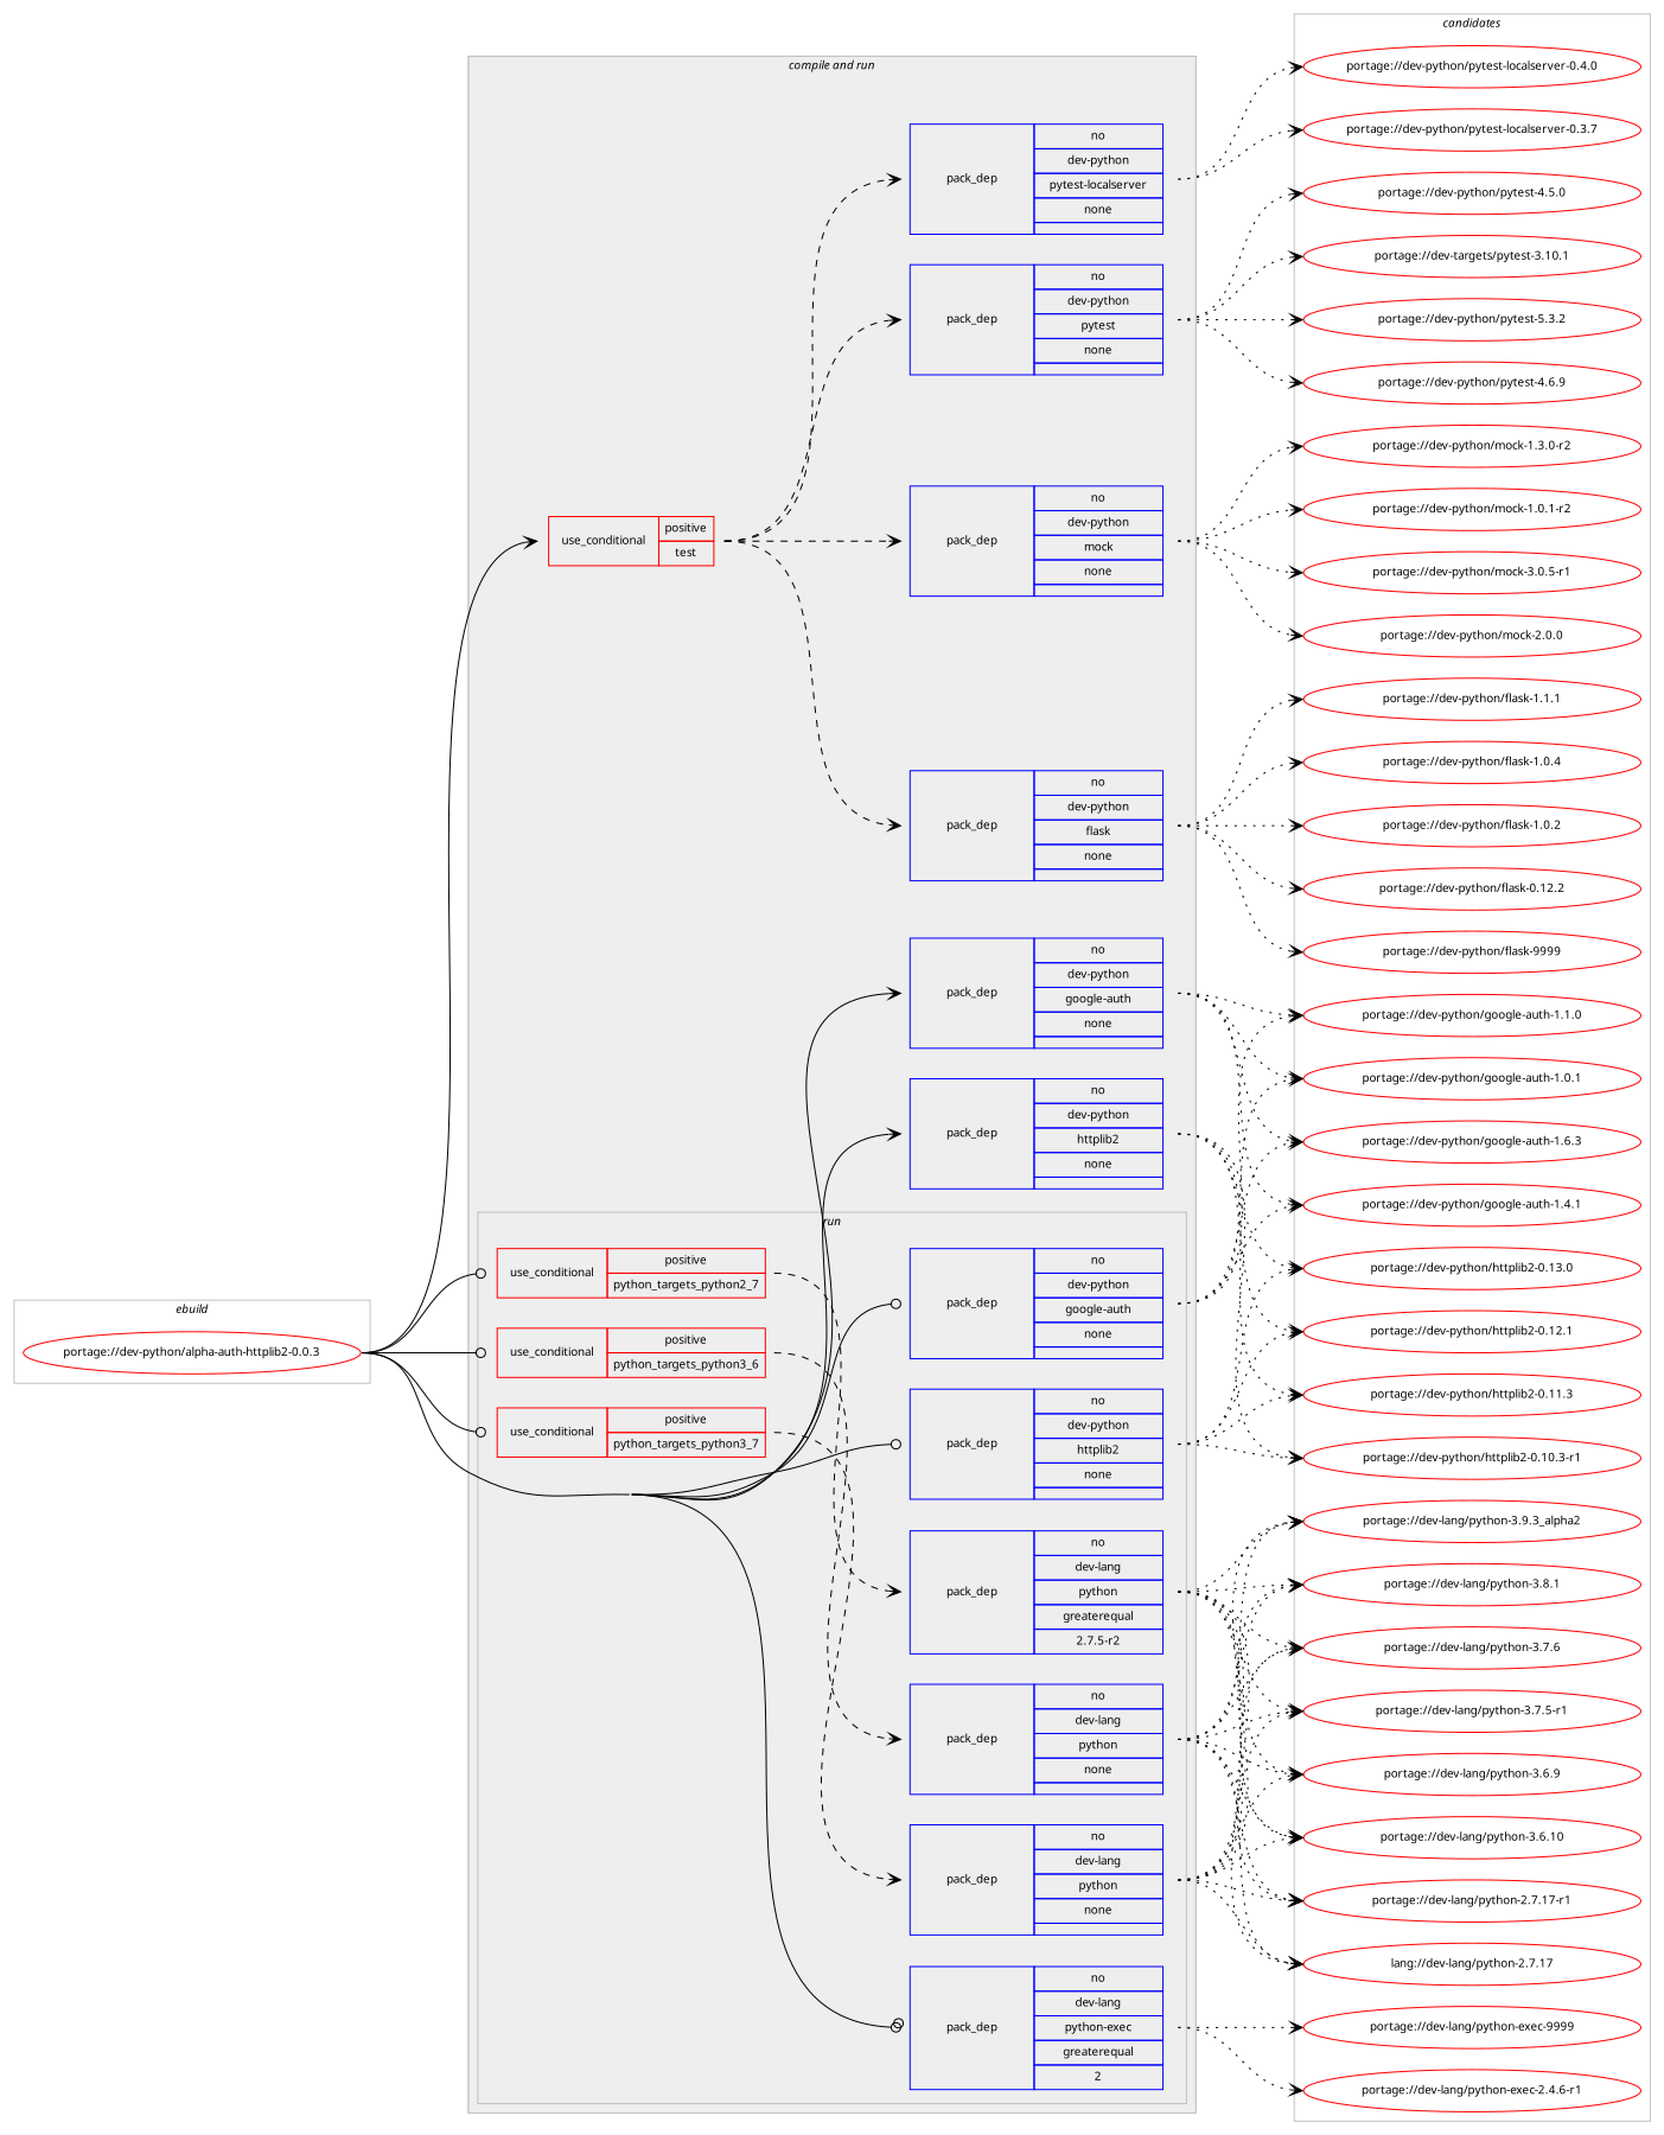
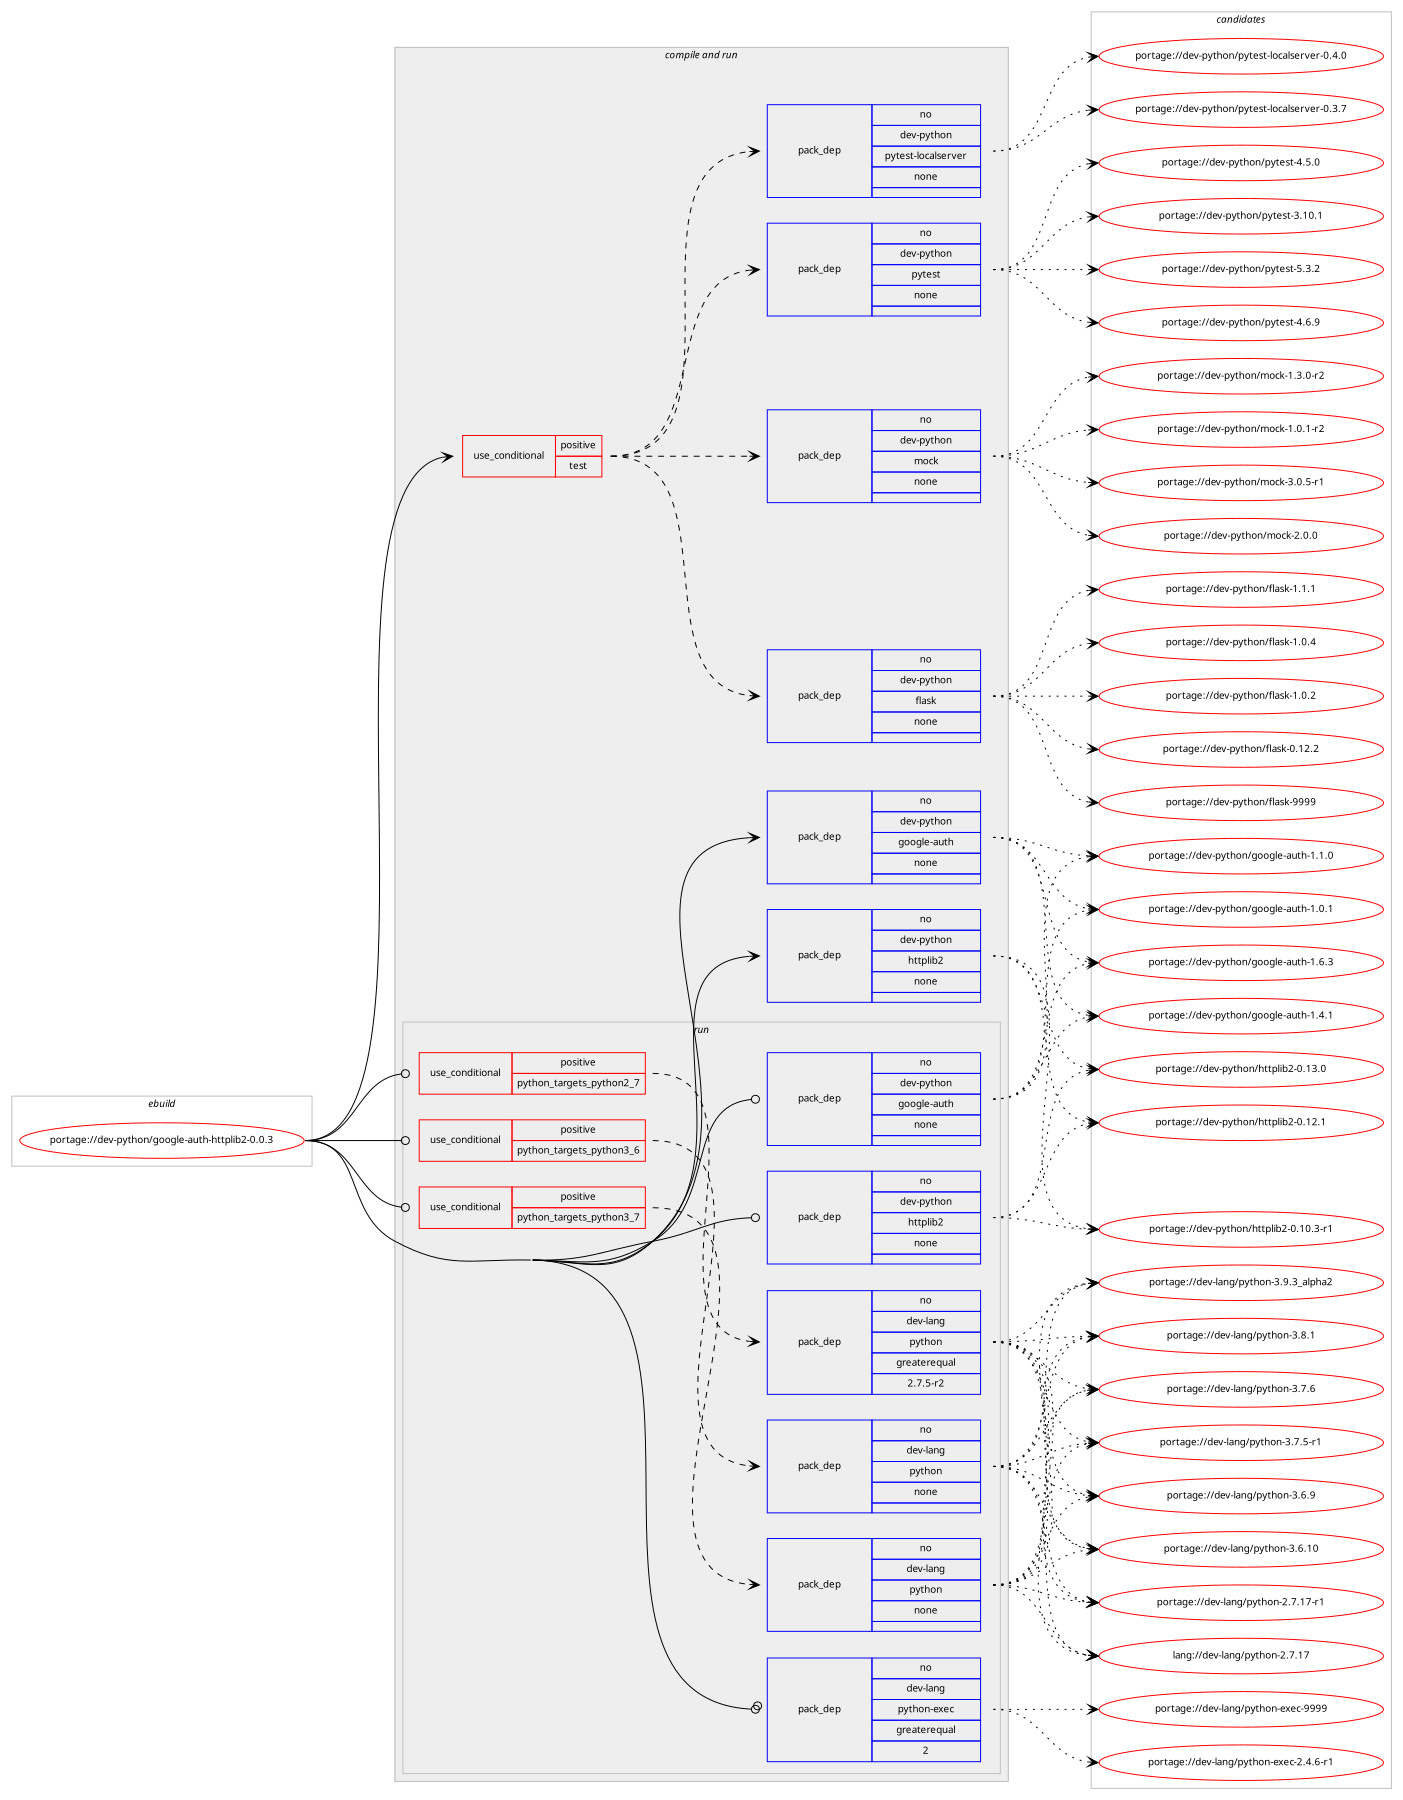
  digraph {
    compound=true
    concentrate=true
    fontname="Noto Sans"
    fontsize=10
    newrank=true
    rankdir=LR
    ranksep=1.5
    node [color=red fontname="Noto Sans" fontsize=10]
    edge [arrowhead=vee fontname="Noto Sans" headport=w style=dotted tailport=e weight=100]
-   n1 [label="portage://dev-python/alpha-auth-httplib2-0.0.3" width=4]
+   n1 [label="portage://dev-python/google-auth-httplib2-0.0.3" width=4]
    n2 [color=blue label=<<TABLE BORDER="0" CELLBORDER="1" CELLSPACING="0" CELLPADDING="4" WIDTH="220"><TR><TD ROWSPAN="6" CELLPADDING="30">pack_dep</TD></TR><TR><TD WIDTH="110">no</TD></TR><TR><TD>dev-python</TD></TR><TR><TD>flask</TD></TR><TR><TD>none</TD></TR><TR><TD></TD></TR></TABLE>> shape=none]
    n3 [color=blue label=<<TABLE BORDER="0" CELLBORDER="1" CELLSPACING="0" CELLPADDING="4" WIDTH="220"><TR><TD ROWSPAN="6" CELLPADDING="30">pack_dep</TD></TR><TR><TD WIDTH="110">no</TD></TR><TR><TD>dev-python</TD></TR><TR><TD>mock</TD></TR><TR><TD>none</TD></TR><TR><TD></TD></TR></TABLE>> shape=none]
    n4 [color=blue label=<<TABLE BORDER="0" CELLBORDER="1" CELLSPACING="0" CELLPADDING="4" WIDTH="220"><TR><TD ROWSPAN="6" CELLPADDING="30">pack_dep</TD></TR><TR><TD WIDTH="110">no</TD></TR><TR><TD>dev-python</TD></TR><TR><TD>pytest</TD></TR><TR><TD>none</TD></TR><TR><TD></TD></TR></TABLE>> shape=none]
    n5 [color=blue label=<<TABLE BORDER="0" CELLBORDER="1" CELLSPACING="0" CELLPADDING="4" WIDTH="220"><TR><TD ROWSPAN="6" CELLPADDING="30">pack_dep</TD></TR><TR><TD WIDTH="110">no</TD></TR><TR><TD>dev-python</TD></TR><TR><TD>pytest-localserver</TD></TR><TR><TD>none</TD></TR><TR><TD></TD></TR></TABLE>> shape=none]
    n6 [label=<<TABLE BORDER="0" CELLBORDER="1" CELLSPACING="0" CELLPADDING="4"><TR><TD ROWSPAN="3" CELLPADDING="10">use_conditional</TD></TR><TR><TD>positive</TD></TR><TR><TD>test</TD></TR></TABLE>> shape=none]
    n7 [color=blue label=<<TABLE BORDER="0" CELLBORDER="1" CELLSPACING="0" CELLPADDING="4" WIDTH="220"><TR><TD ROWSPAN="6" CELLPADDING="30">pack_dep</TD></TR><TR><TD WIDTH="110">no</TD></TR><TR><TD>dev-python</TD></TR><TR><TD>google-auth</TD></TR><TR><TD>none</TD></TR><TR><TD></TD></TR></TABLE>> shape=none]
    n8 [color=blue label=<<TABLE BORDER="0" CELLBORDER="1" CELLSPACING="0" CELLPADDING="4" WIDTH="220"><TR><TD ROWSPAN="6" CELLPADDING="30">pack_dep</TD></TR><TR><TD WIDTH="110">no</TD></TR><TR><TD>dev-python</TD></TR><TR><TD>httplib2</TD></TR><TR><TD>none</TD></TR><TR><TD></TD></TR></TABLE>> shape=none]
    n9 [color=blue label=<<TABLE BORDER="0" CELLBORDER="1" CELLSPACING="0" CELLPADDING="4" WIDTH="220"><TR><TD ROWSPAN="6" CELLPADDING="30">pack_dep</TD></TR><TR><TD WIDTH="110">no</TD></TR><TR><TD>dev-lang</TD></TR><TR><TD>python</TD></TR><TR><TD>greaterequal</TD></TR><TR><TD>2.7.5-r2</TD></TR></TABLE>> shape=none]
    n10 [label=<<TABLE BORDER="0" CELLBORDER="1" CELLSPACING="0" CELLPADDING="4"><TR><TD ROWSPAN="3" CELLPADDING="10">use_conditional</TD></TR><TR><TD>positive</TD></TR><TR><TD>python_targets_python2_7</TD></TR></TABLE>> shape=none]
    n11 [color=blue label=<<TABLE BORDER="0" CELLBORDER="1" CELLSPACING="0" CELLPADDING="4" WIDTH="220"><TR><TD ROWSPAN="6" CELLPADDING="30">pack_dep</TD></TR><TR><TD WIDTH="110">no</TD></TR><TR><TD>dev-lang</TD></TR><TR><TD>python</TD></TR><TR><TD>none</TD></TR><TR><TD></TD></TR></TABLE>> shape=none]
    n12 [label=<<TABLE BORDER="0" CELLBORDER="1" CELLSPACING="0" CELLPADDING="4"><TR><TD ROWSPAN="3" CELLPADDING="10">use_conditional</TD></TR><TR><TD>positive</TD></TR><TR><TD>python_targets_python3_6</TD></TR></TABLE>> shape=none]
    n13 [color=blue label=<<TABLE BORDER="0" CELLBORDER="1" CELLSPACING="0" CELLPADDING="4" WIDTH="220"><TR><TD ROWSPAN="6" CELLPADDING="30">pack_dep</TD></TR><TR><TD WIDTH="110">no</TD></TR><TR><TD>dev-lang</TD></TR><TR><TD>python</TD></TR><TR><TD>none</TD></TR><TR><TD></TD></TR></TABLE>> shape=none]
    n14 [label=<<TABLE BORDER="0" CELLBORDER="1" CELLSPACING="0" CELLPADDING="4"><TR><TD ROWSPAN="3" CELLPADDING="10">use_conditional</TD></TR><TR><TD>positive</TD></TR><TR><TD>python_targets_python3_7</TD></TR></TABLE>> shape=none]
    n15 [color=blue label=<<TABLE BORDER="0" CELLBORDER="1" CELLSPACING="0" CELLPADDING="4" WIDTH="220"><TR><TD ROWSPAN="6" CELLPADDING="30">pack_dep</TD></TR><TR><TD WIDTH="110">no</TD></TR><TR><TD>dev-lang</TD></TR><TR><TD>python-exec</TD></TR><TR><TD>greaterequal</TD></TR><TR><TD>2</TD></TR></TABLE>> shape=none]
    n16 [color=blue label=<<TABLE BORDER="0" CELLBORDER="1" CELLSPACING="0" CELLPADDING="4" WIDTH="220"><TR><TD ROWSPAN="6" CELLPADDING="30">pack_dep</TD></TR><TR><TD WIDTH="110">no</TD></TR><TR><TD>dev-python</TD></TR><TR><TD>google-auth</TD></TR><TR><TD>none</TD></TR><TR><TD></TD></TR></TABLE>> shape=none]
    n17 [color=blue label=<<TABLE BORDER="0" CELLBORDER="1" CELLSPACING="0" CELLPADDING="4" WIDTH="220"><TR><TD ROWSPAN="6" CELLPADDING="30">pack_dep</TD></TR><TR><TD WIDTH="110">no</TD></TR><TR><TD>dev-python</TD></TR><TR><TD>httplib2</TD></TR><TR><TD>none</TD></TR><TR><TD></TD></TR></TABLE>> shape=none]
    n18 [label="portage://dev-python/flask-9999" width=4]
    n19 [label="portage://dev-python/flask-1.1.1" width=4]
    n20 [label="portage://dev-python/flask-1.0.4" width=4]
    n21 [label="portage://dev-python/flask-1.0.2" width=4]
    n22 [label="portage://dev-python/flask-0.12.2" width=4]
    n23 [label="portage://dev-python/mock-3.0.5-r1" width=4]
    n24 [label="portage://dev-python/mock-2.0.0" width=4]
    n25 [label="portage://dev-python/mock-1.3.0-r2" width=4]
    n26 [label="portage://dev-python/mock-1.0.1-r2" width=4]
    n27 [label="portage://dev-python/pytest-5.3.2" width=4]
    n28 [label="portage://dev-python/pytest-4.6.9" width=4]
    n29 [label="portage://dev-python/pytest-4.5.0" width=4]
-   n30 [label="portage://dev-targets/pytest-3.10.1" width=4]
+   n30 [label="portage://dev-python/pytest-3.10.1" width=4]
    n31 [label="portage://dev-python/pytest-localserver-0.4.0" width=4]
    n32 [label="portage://dev-python/pytest-localserver-0.3.7" width=4]
    n33 [label="portage://dev-python/google-auth-1.6.3" width=4]
    n34 [label="portage://dev-python/google-auth-1.4.1" width=4]
    n35 [label="portage://dev-python/google-auth-1.1.0" width=4]
    n36 [label="portage://dev-python/google-auth-1.0.1" width=4]
    n37 [label="portage://dev-python/httplib2-0.13.0" width=4]
    n38 [label="portage://dev-python/httplib2-0.12.1" width=4]
-   n39 [label="portage://dev-python/httplib2-0.11.3" width=4]
    n40 [label="portage://dev-python/httplib2-0.10.3-r1" width=4]
    n41 [label="portage://dev-lang/python-3.9.3_alpha2" width=4]
    n42 [label="portage://dev-lang/python-3.8.1" width=4]
    n43 [label="portage://dev-lang/python-3.7.6" width=4]
    n44 [label="portage://dev-lang/python-3.7.5-r1" width=4]
    n45 [label="portage://dev-lang/python-3.6.9" width=4]
    n46 [label="portage://dev-lang/python-3.6.10" width=4]
    n47 [label="portage://dev-lang/python-2.7.17-r1" width=4]
    n48 [label="lang://dev-lang/python-2.7.17" width=4]
    n49 [label="portage://dev-lang/python-exec-9999" width=4]
    n50 [label="portage://dev-lang/python-exec-2.4.6-r1" width=4]
    subgraph cluster_1 {
      color=gray
      label=<<i>ebuild</i>>
      rank=same
      n1
    }
    subgraph cluster_2 {
      color=gray
      label=<<i>dependencies</i>>
      subgraph cluster_3 {
        color=gray
        fillcolor="#eeeeee"
        label=<<i>compile</i>>
        style=filled
        subgraph sub_4 {
          color=gray
          fillcolor="#eeeeee"
          label=<<i>compile</i>>
          style=filled
          n6
          subgraph sub_5 {
            color=gray
            fillcolor="#eeeeee"
            label=<<i>compile</i>>
            style=filled
            n2
          }
          subgraph sub_6 {
            color=gray
            fillcolor="#eeeeee"
            label=<<i>compile</i>>
            style=filled
            n3
          }
          subgraph sub_7 {
            color=gray
            fillcolor="#eeeeee"
            label=<<i>compile</i>>
            style=filled
            n4
          }
          subgraph sub_8 {
            color=gray
            fillcolor="#eeeeee"
            label=<<i>compile</i>>
            style=filled
            n5
          }
        }
        subgraph sub_9 {
          color=gray
          fillcolor="#eeeeee"
          label=<<i>compile</i>>
          style=filled
          n7
        }
        subgraph sub_10 {
          color=gray
          fillcolor="#eeeeee"
          label=<<i>compile</i>>
          style=filled
          n8
        }
      }
      subgraph cluster_11 {
        color=gray
        fillcolor="#eeeeee"
        label=<<i>compile and run</i>>
        style=filled
      }
      subgraph cluster_12 {
        color=gray
        fillcolor="#eeeeee"
        label=<<i>run</i>>
        style=filled
        subgraph sub_13 {
          color=gray
          fillcolor="#eeeeee"
          label=<<i>run</i>>
          style=filled
          n10
          subgraph sub_14 {
            color=gray
            fillcolor="#eeeeee"
            label=<<i>run</i>>
            style=filled
            n9
          }
        }
        subgraph sub_15 {
          color=gray
          fillcolor="#eeeeee"
          label=<<i>run</i>>
          style=filled
          n12
          subgraph sub_16 {
            color=gray
            fillcolor="#eeeeee"
            label=<<i>run</i>>
            style=filled
            n11
          }
        }
        subgraph sub_17 {
          color=gray
          fillcolor="#eeeeee"
          label=<<i>run</i>>
          style=filled
          n14
          subgraph sub_18 {
            color=gray
            fillcolor="#eeeeee"
            label=<<i>run</i>>
            style=filled
            n13
          }
        }
        subgraph sub_19 {
          color=gray
          fillcolor="#eeeeee"
          label=<<i>run</i>>
          style=filled
          n15
        }
        subgraph sub_20 {
          color=gray
          fillcolor="#eeeeee"
          label=<<i>run</i>>
          style=filled
          n16
        }
        subgraph sub_21 {
          color=gray
          fillcolor="#eeeeee"
          label=<<i>run</i>>
          style=filled
          n17
        }
      }
    }
    subgraph cluster_22 {
      color=gray
      label=<<i>candidates</i>>
      rank=same
      subgraph sub_23 {
        color=black
        label=<<i>candidates</i>>
        nodesep=1
        rank=same
        n18
        n19
        n20
        n21
        n22
      }
      subgraph sub_24 {
        color=black
        label=<<i>candidates</i>>
        nodesep=1
        rank=same
        n23
        n24
        n25
        n26
      }
      subgraph sub_25 {
        color=black
        label=<<i>candidates</i>>
        nodesep=1
        rank=same
        n27
        n28
        n29
        n30
      }
      subgraph sub_26 {
        color=black
        label=<<i>candidates</i>>
        nodesep=1
        rank=same
        n31
        n32
      }
      subgraph sub_27 {
        color=black
        label=<<i>candidates</i>>
        nodesep=1
        rank=same
        n33
        n34
        n35
        n36
      }
      subgraph sub_28 {
        color=black
        label=<<i>candidates</i>>
        nodesep=1
        rank=same
        n37
        n38
-       n39
        n40
      }
      subgraph sub_29 {
        color=black
        label=<<i>candidates</i>>
        nodesep=1
        rank=same
        n41
        n42
        n43
        n44
        n45
        n46
        n47
        n48
      }
      subgraph sub_30 {
        color=black
        label=<<i>candidates</i>>
        nodesep=1
        rank=same
        n41
        n42
        n43
        n44
        n45
        n46
        n47
        n48
      }
      subgraph sub_31 {
        color=black
        label=<<i>candidates</i>>
        nodesep=1
        rank=same
        n41
        n42
        n43
        n44
        n45
        n46
        n47
        n48
      }
      subgraph sub_32 {
        color=black
        label=<<i>candidates</i>>
        nodesep=1
        rank=same
        n49
        n50
      }
      subgraph sub_33 {
        color=black
        label=<<i>candidates</i>>
        nodesep=1
        rank=same
        n33
        n34
        n35
        n36
      }
      subgraph sub_34 {
        color=black
        label=<<i>candidates</i>>
        nodesep=1
        rank=same
        n37
        n38
-       n39
        n40
      }
    }
    n1 -> n6 [style=solid weight=20]
    n1 -> n7 [style=solid weight=20]
    n1 -> n8 [style=solid weight=20]
    n1 -> n10 [arrowhead=odot style=solid weight=20]
    n1 -> n12 [arrowhead=odot style=solid weight=20]
    n1 -> n14 [arrowhead=odot style=solid weight=20]
    n1 -> n15 [arrowhead=odot style=solid weight=20]
    n1 -> n16 [arrowhead=odot style=solid weight=20]
    n1 -> n17 [arrowhead=odot style=solid weight=20]
    n2 -> n18
    n2 -> n19
    n2 -> n20
    n2 -> n21
    n2 -> n22
    n3 -> n23
    n3 -> n24
    n3 -> n25
    n3 -> n26
    n4 -> n27
    n4 -> n28
    n4 -> n29
    n4 -> n30
    n5 -> n31
    n5 -> n32
    n6 -> n2 [style=dashed weight=20]
    n6 -> n3 [style=dashed weight=20]
    n6 -> n4 [style=dashed weight=20]
    n6 -> n5 [style=dashed weight=20]
    n7 -> n33
    n7 -> n34
    n7 -> n35
    n7 -> n36
    n8 -> n37
    n8 -> n38
-   n8 -> n39
    n8 -> n40
    n9 -> n41
    n9 -> n42
    n9 -> n43
    n9 -> n44
    n9 -> n45
    n9 -> n46
    n9 -> n47
    n9 -> n48
    n10 -> n9 [style=dashed weight=20]
    n11 -> n41
    n11 -> n42
    n11 -> n43
    n11 -> n44
    n11 -> n45
    n11 -> n46
    n11 -> n47
    n11 -> n48
    n12 -> n11 [style=dashed weight=20]
    n13 -> n41
    n13 -> n42
    n13 -> n43
    n13 -> n44
    n13 -> n45
    n13 -> n46
    n13 -> n47
    n13 -> n48
    n14 -> n13 [style=dashed weight=20]
    n15 -> n49
    n15 -> n50
    n16 -> n33
    n16 -> n34
    n16 -> n35
    n16 -> n36
    n17 -> n37
    n17 -> n38
-   n17 -> n39
    n17 -> n40
  }
